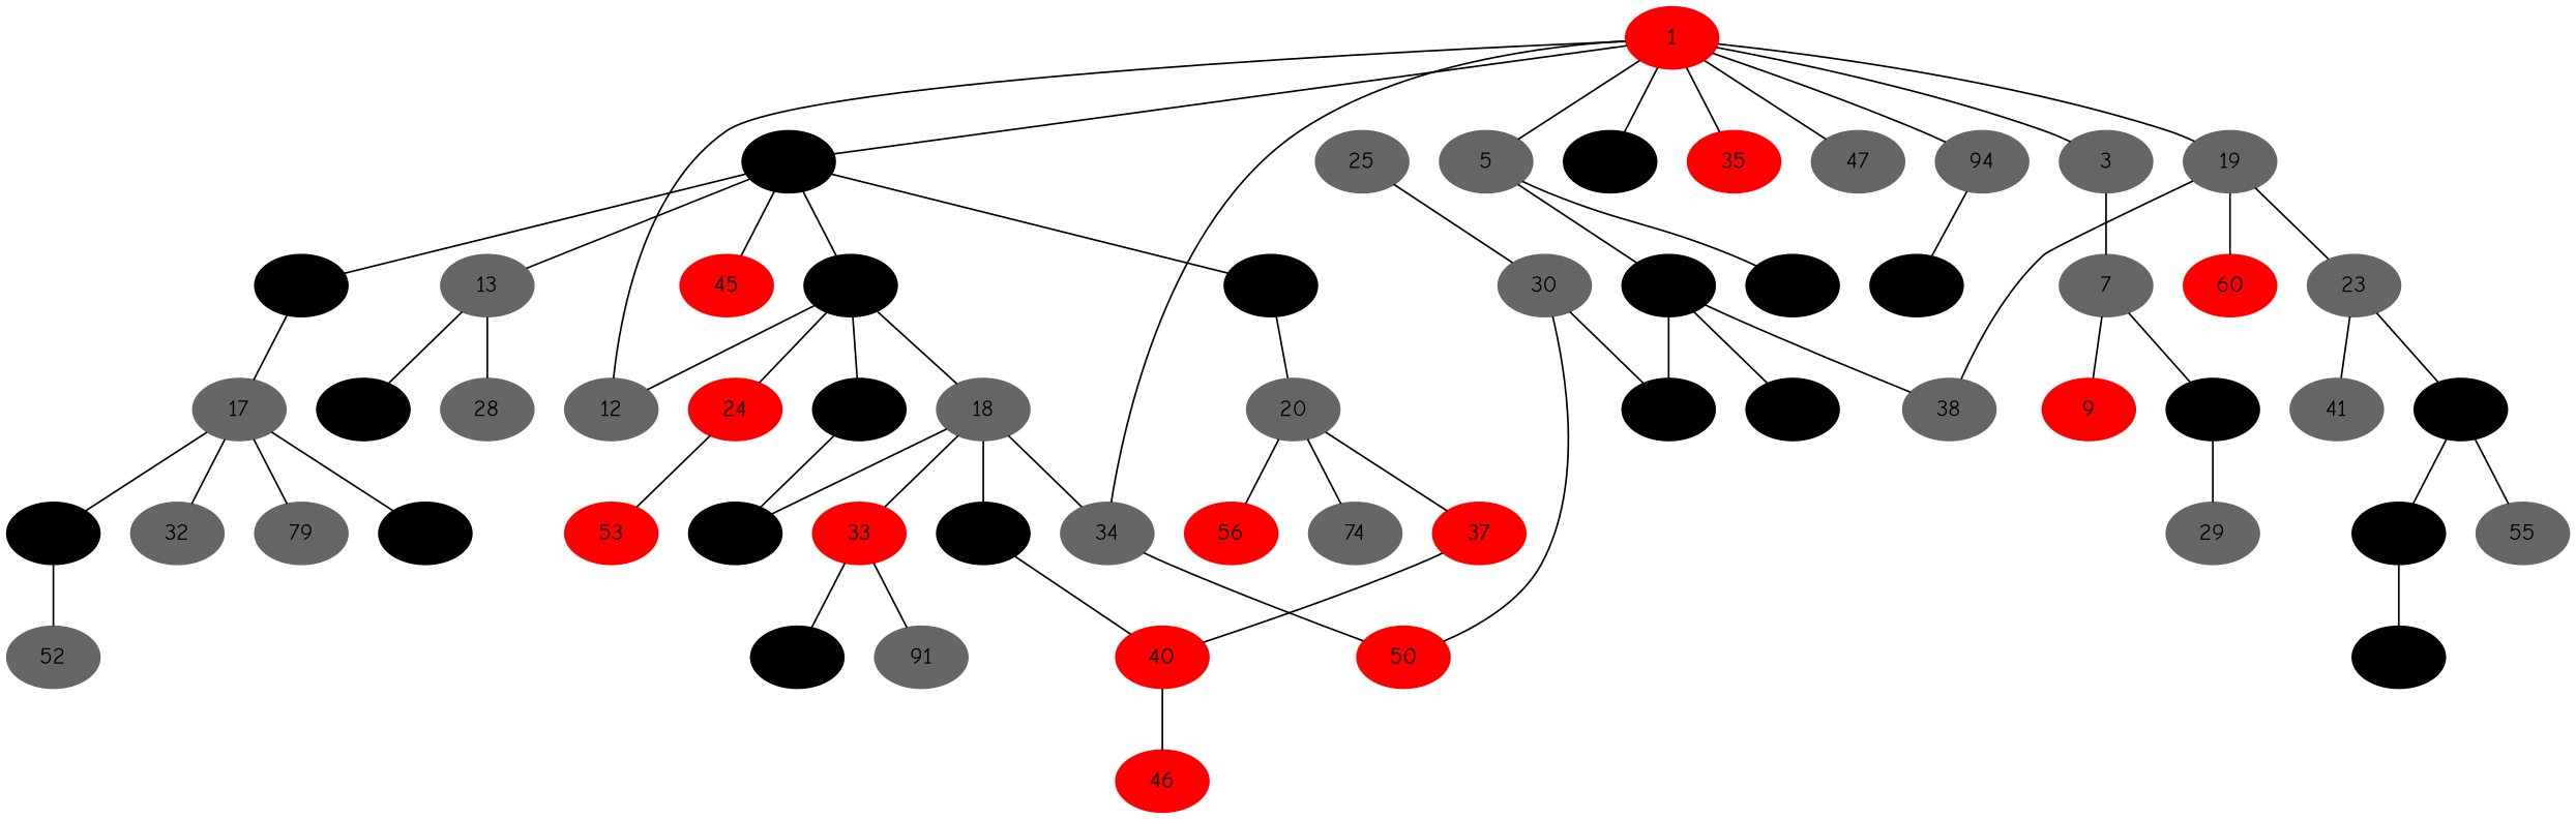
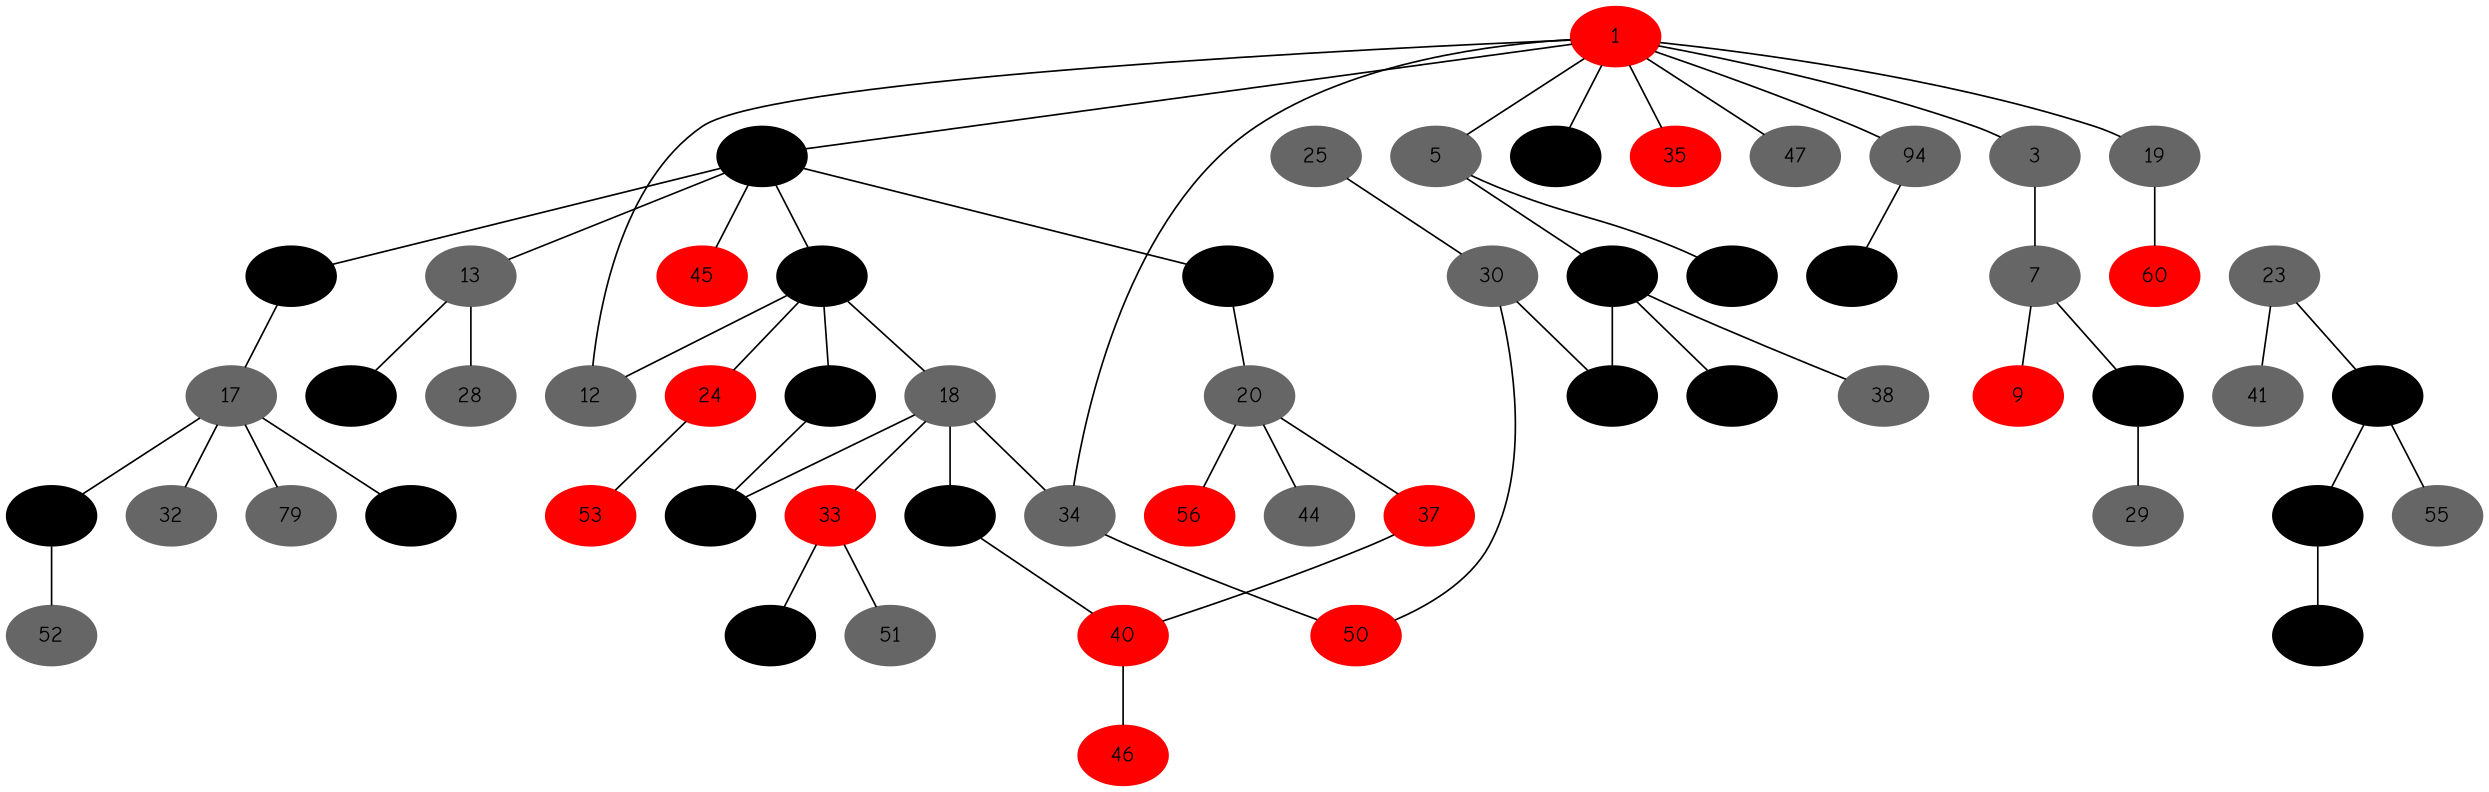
  graph {
    fontname="Comic Neue"
    node [color=gray40 fontname="Comic Neue" style=filled]
    edge [fontname="Comic Neue"]
    1 [color=red]
    2 [color=black]
    3
    5
    12
    n6 [label=94]
    15 [color=black]
    19
    34
    35 [color=red]
    47
    4 [color=black]
    6 [color=black]
    10 [color=black]
    13
    45 [color=red]
    7
    8 [color=black]
    22 [color=black]
    27 [color=black]
    23
    38
    60 [color=red]
    50 [color=red]
    20
    17
    11 [color=black]
    18
    24 [color=red]
    28
    31 [color=black]
    9 [color=red]
    16 [color=black]
    37 [color=red]
-   44 [label=74]
+   44
    56 [color=red]
    43 [color=black]
    57 [color=black]
    26 [color=black]
    32
    n41 [label=79]
    48 [color=black]
    29
    58 [color=black]
    21 [color=black]
    33 [color=red]
    53 [color=red]
    25
    30
    52
    40 [color=red]
    49 [color=black]
-   51 [label=91]
+   51
    36 [color=black]
    41
    46 [color=red]
    42 [color=black]
    55
    59 [color=black]
    1 -- 2
    1 -- 3
    1 -- 5
    1 -- 12
    1 -- n6
    1 -- 15
    1 -- 19
    1 -- 34
    1 -- 35
    1 -- 47
    2 -- 4
    2 -- 6
    2 -- 10
    2 -- 13
    2 -- 45
    3 -- 7
    5 -- 8
    5 -- 22
    n6 -- 27
-   19 -- 23
-   19 -- 38
    19 -- 60
    34 -- 50
    4 -- 20
    6 -- 17
    10 -- 12
    10 -- 11
    10 -- 18
    10 -- 24
    13 -- 28
    13 -- 31
    7 -- 9
    7 -- 16
    22 -- 38
    22 -- 43
    22 -- 57
    23 -- 36
    23 -- 41
    20 -- 37
    20 -- 44
    20 -- 56
    17 -- 26
    17 -- 32
    17 -- n41
    17 -- 48
    11 -- 58
    18 -- 34
    18 -- 58
    18 -- 21
    18 -- 33
    24 -- 53
    16 -- 29
    37 -- 40
    48 -- 52
    21 -- 40
    33 -- 49
    33 -- 51
    25 -- 30
    30 -- 50
    30 -- 43
    40 -- 46
    36 -- 42
    36 -- 55
    42 -- 59
  }
